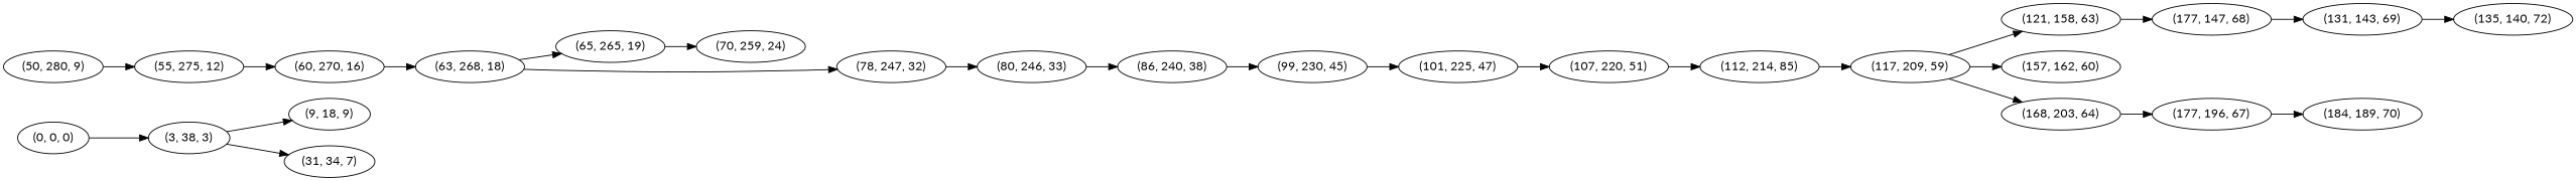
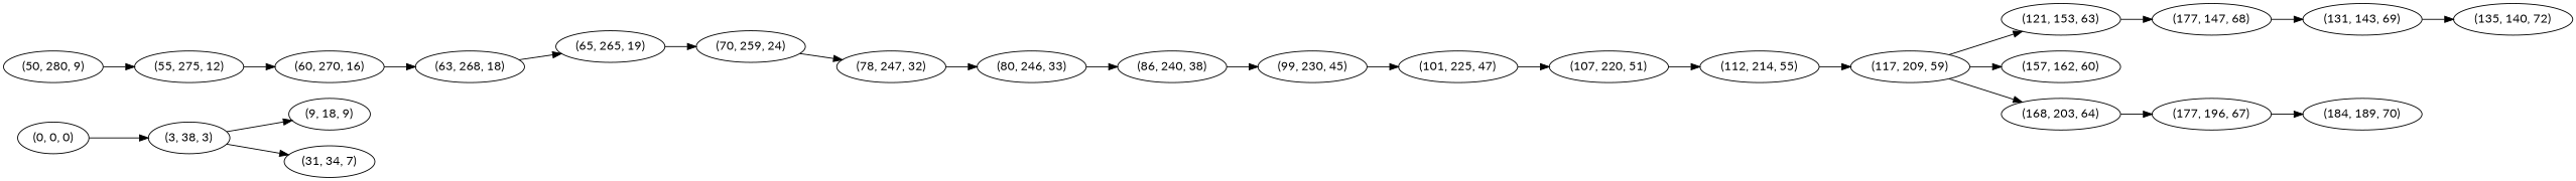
  digraph {
    fontname=Lato
    rankdir=LR
    node [fontname=Lato]
    edge [fontname=Lato]
    "(0, 0, 0)"
    "(3, 38, 3)"
    "(9, 18, 9)"
    "(31, 34, 7)"
    "(50, 280, 9)"
    "(55, 275, 12)"
    "(60, 270, 16)"
    "(63, 268, 18)"
    "(65, 265, 19)"
    "(70, 259, 24)"
    "(78, 247, 32)"
    "(80, 246, 33)"
    "(86, 240, 38)"
    "(99, 230, 45)"
    "(101, 225, 47)"
    "(107, 220, 51)"
-   "(112, 214, 55)" [label="(112, 214, 85)"]
+   "(112, 214, 55)"
    "(117, 209, 59)"
-   "(121, 153, 63)" [label="(121, 158, 63)"]
+   "(121, 153, 63)"
    "(157, 162, 60)"
    "(168, 203, 64)"
    n22 [label="(177, 147, 68)"]
    "(177, 196, 67)"
    "(131, 143, 69)"
    "(135, 140, 72)"
    "(184, 189, 70)"
    "(0, 0, 0)" -> "(3, 38, 3)"
    "(3, 38, 3)" -> "(9, 18, 9)"
    "(3, 38, 3)" -> "(31, 34, 7)"
    "(50, 280, 9)" -> "(55, 275, 12)"
    "(55, 275, 12)" -> "(60, 270, 16)"
    "(60, 270, 16)" -> "(63, 268, 18)"
    "(63, 268, 18)" -> "(65, 265, 19)"
    "(65, 265, 19)" -> "(70, 259, 24)"
-   "(63, 268, 18)" -> "(78, 247, 32)"
+   "(70, 259, 24)" -> "(78, 247, 32)"
    "(78, 247, 32)" -> "(80, 246, 33)"
    "(80, 246, 33)" -> "(86, 240, 38)"
    "(86, 240, 38)" -> "(99, 230, 45)"
    "(99, 230, 45)" -> "(101, 225, 47)"
    "(101, 225, 47)" -> "(107, 220, 51)"
    "(107, 220, 51)" -> "(112, 214, 55)"
    "(112, 214, 55)" -> "(117, 209, 59)"
    "(117, 209, 59)" -> "(121, 153, 63)"
    "(117, 209, 59)" -> "(157, 162, 60)"
    "(117, 209, 59)" -> "(168, 203, 64)"
    "(121, 153, 63)" -> n22
    "(168, 203, 64)" -> "(177, 196, 67)"
    n22 -> "(131, 143, 69)"
    "(177, 196, 67)" -> "(184, 189, 70)"
    "(131, 143, 69)" -> "(135, 140, 72)"
  }
